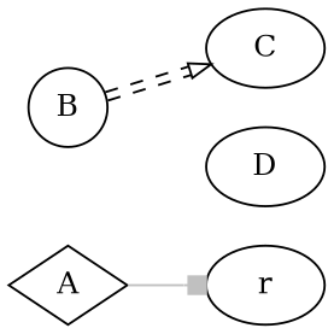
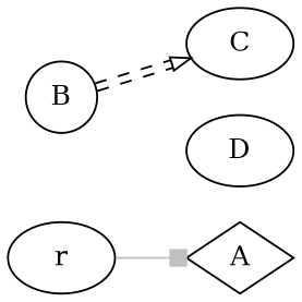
  digraph {
    rankdir=LR
    edge [style=solid]
    A [shape=diamond]
    r
    B [shape=circle]
    C
    D
-   A -> r [arrowhead=box color=grey tsByle=dashed]
+   r -> A [arrowhead=box color=grey tsByle=dashed]
    B -> C [arrowhead=onormal color="black:invis:black" style=dashed]
    B -> D [arrowhead=dot penwidth=9223372036854775807]
  }
